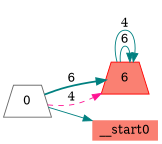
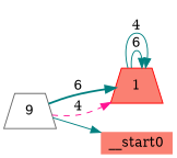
  digraph {
    rankdir=LR
    node [color=gray40 fillcolor=salmon shape=trapezium style=filled]
    edge [color=teal style=solid]
-   n1 [fillcolor=white label=0]
-   n2 [color=red label=6]
+   n1 [fillcolor=white label=9]
+   n2 [color=red label=1]
    __start0 [height=0 shape=none width=0]
    n1 -> n2 [label=6 style=bold]
    n1 -> n2 [color=deeppink label=4 style=dashed]
    n1 -> __start0
    n2 -> n2 [label=6]
    n2 -> n2 [label=4]
  }
